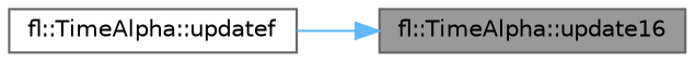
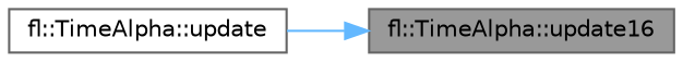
  digraph {
    rankdir=RL
    node [fontname=Helvetica fontsize=10 shape=box style=filled]
    n1 [color=gray40 fillcolor=grey60 fontcolor=black height=0.2 label="fl::TimeAlpha::update16" width=0.4]
-   n2 [color=grey40 fillcolor=white height=0.2 label="fl::TimeAlpha::updatef" width=0.4]
+   n2 [color=grey40 fillcolor=white height=0.2 label="fl::TimeAlpha::update" width=0.4]
    n1 -> n2 [color=steelblue1 dir=back fontname=Helvetica fontsize=10 labelfontname=Helvetica labelfontsize=10 style=solid]
  }
